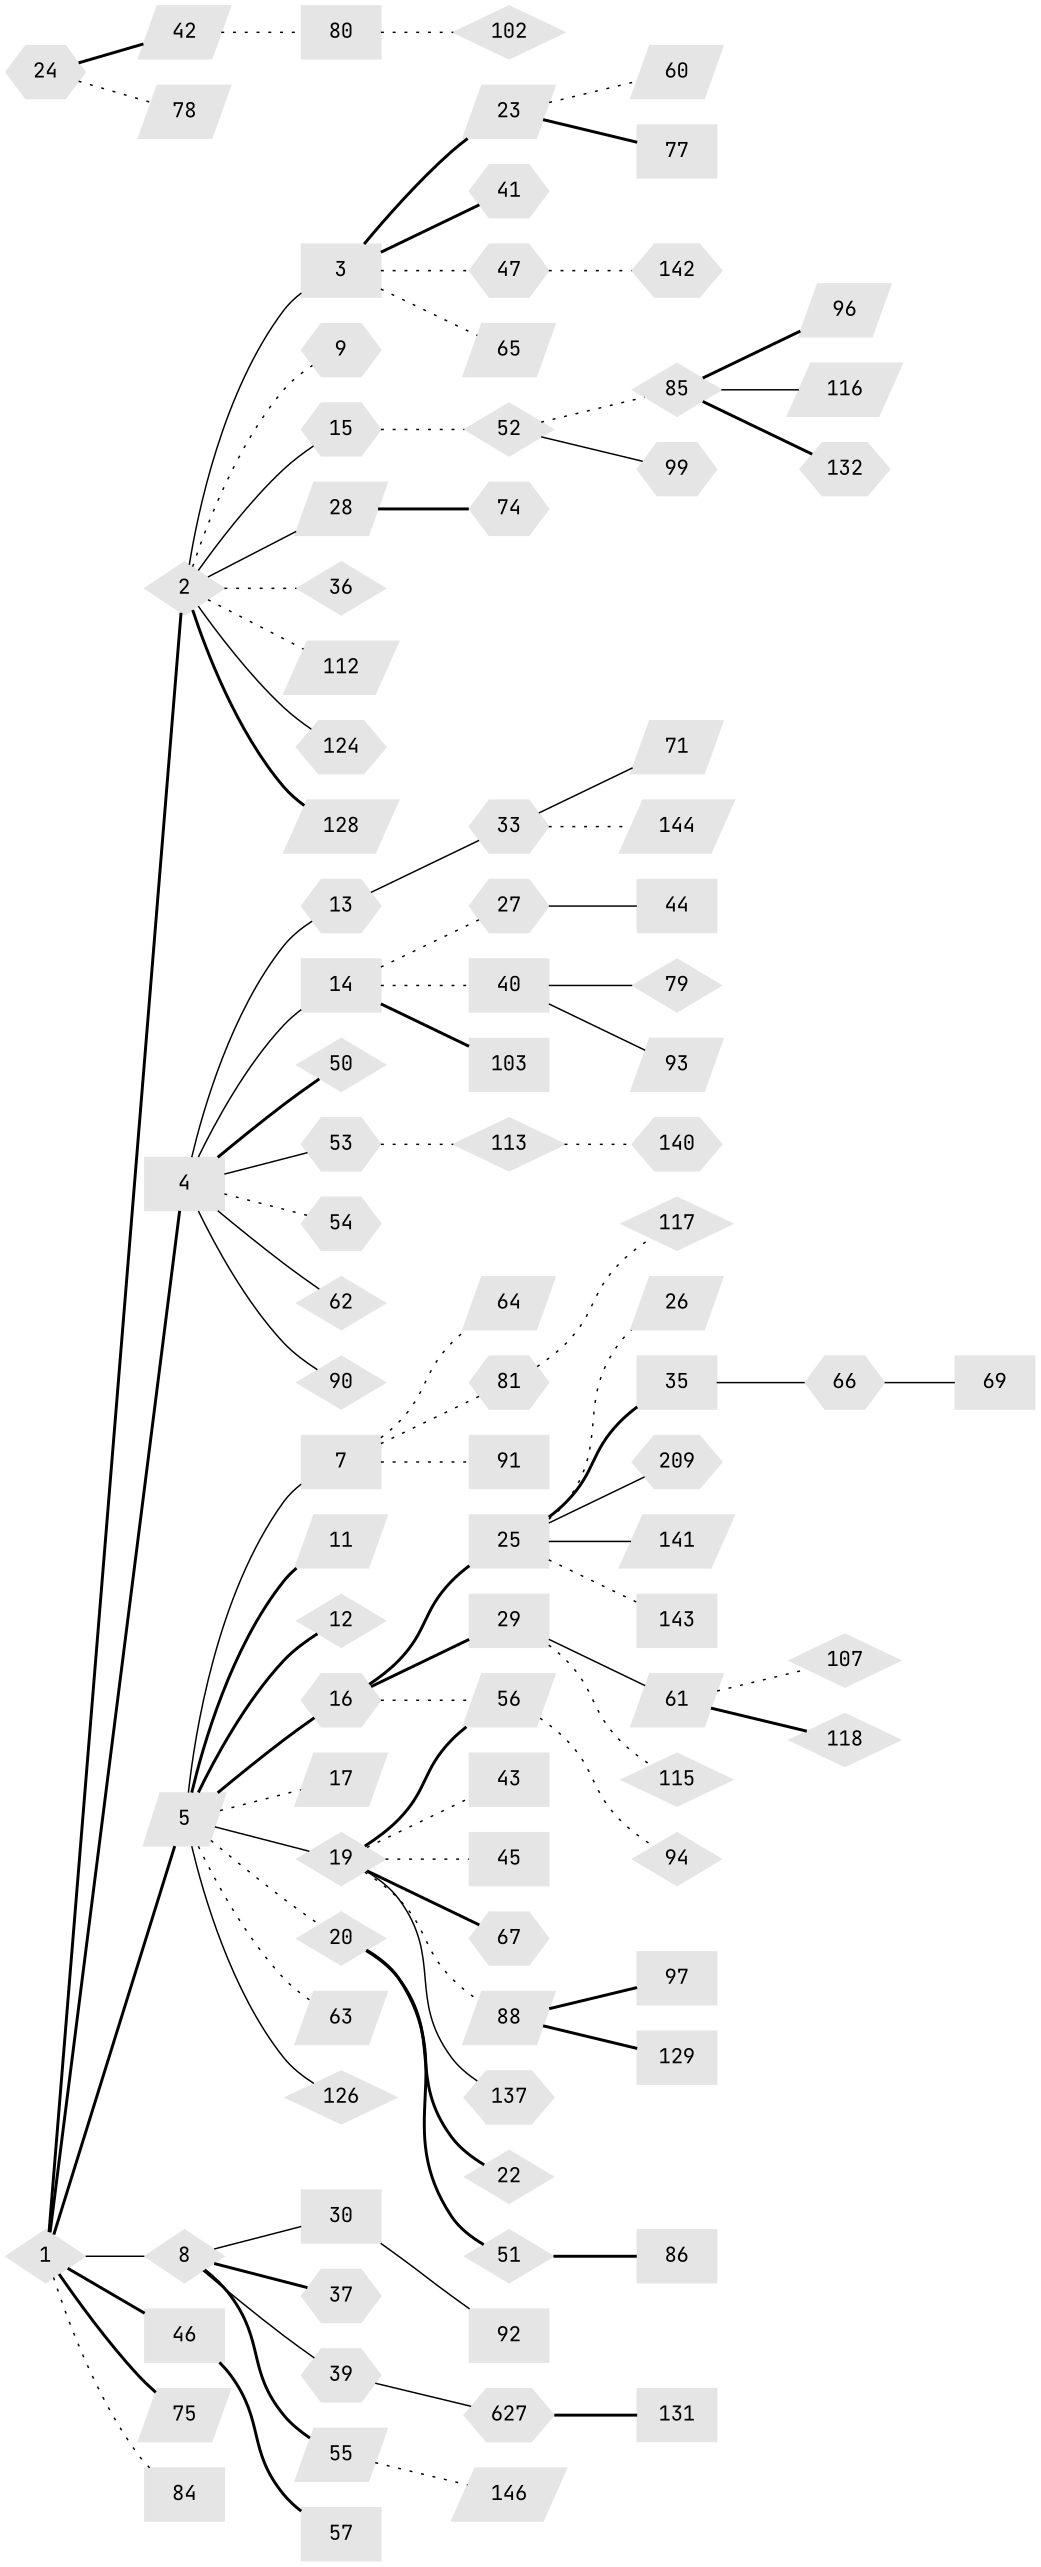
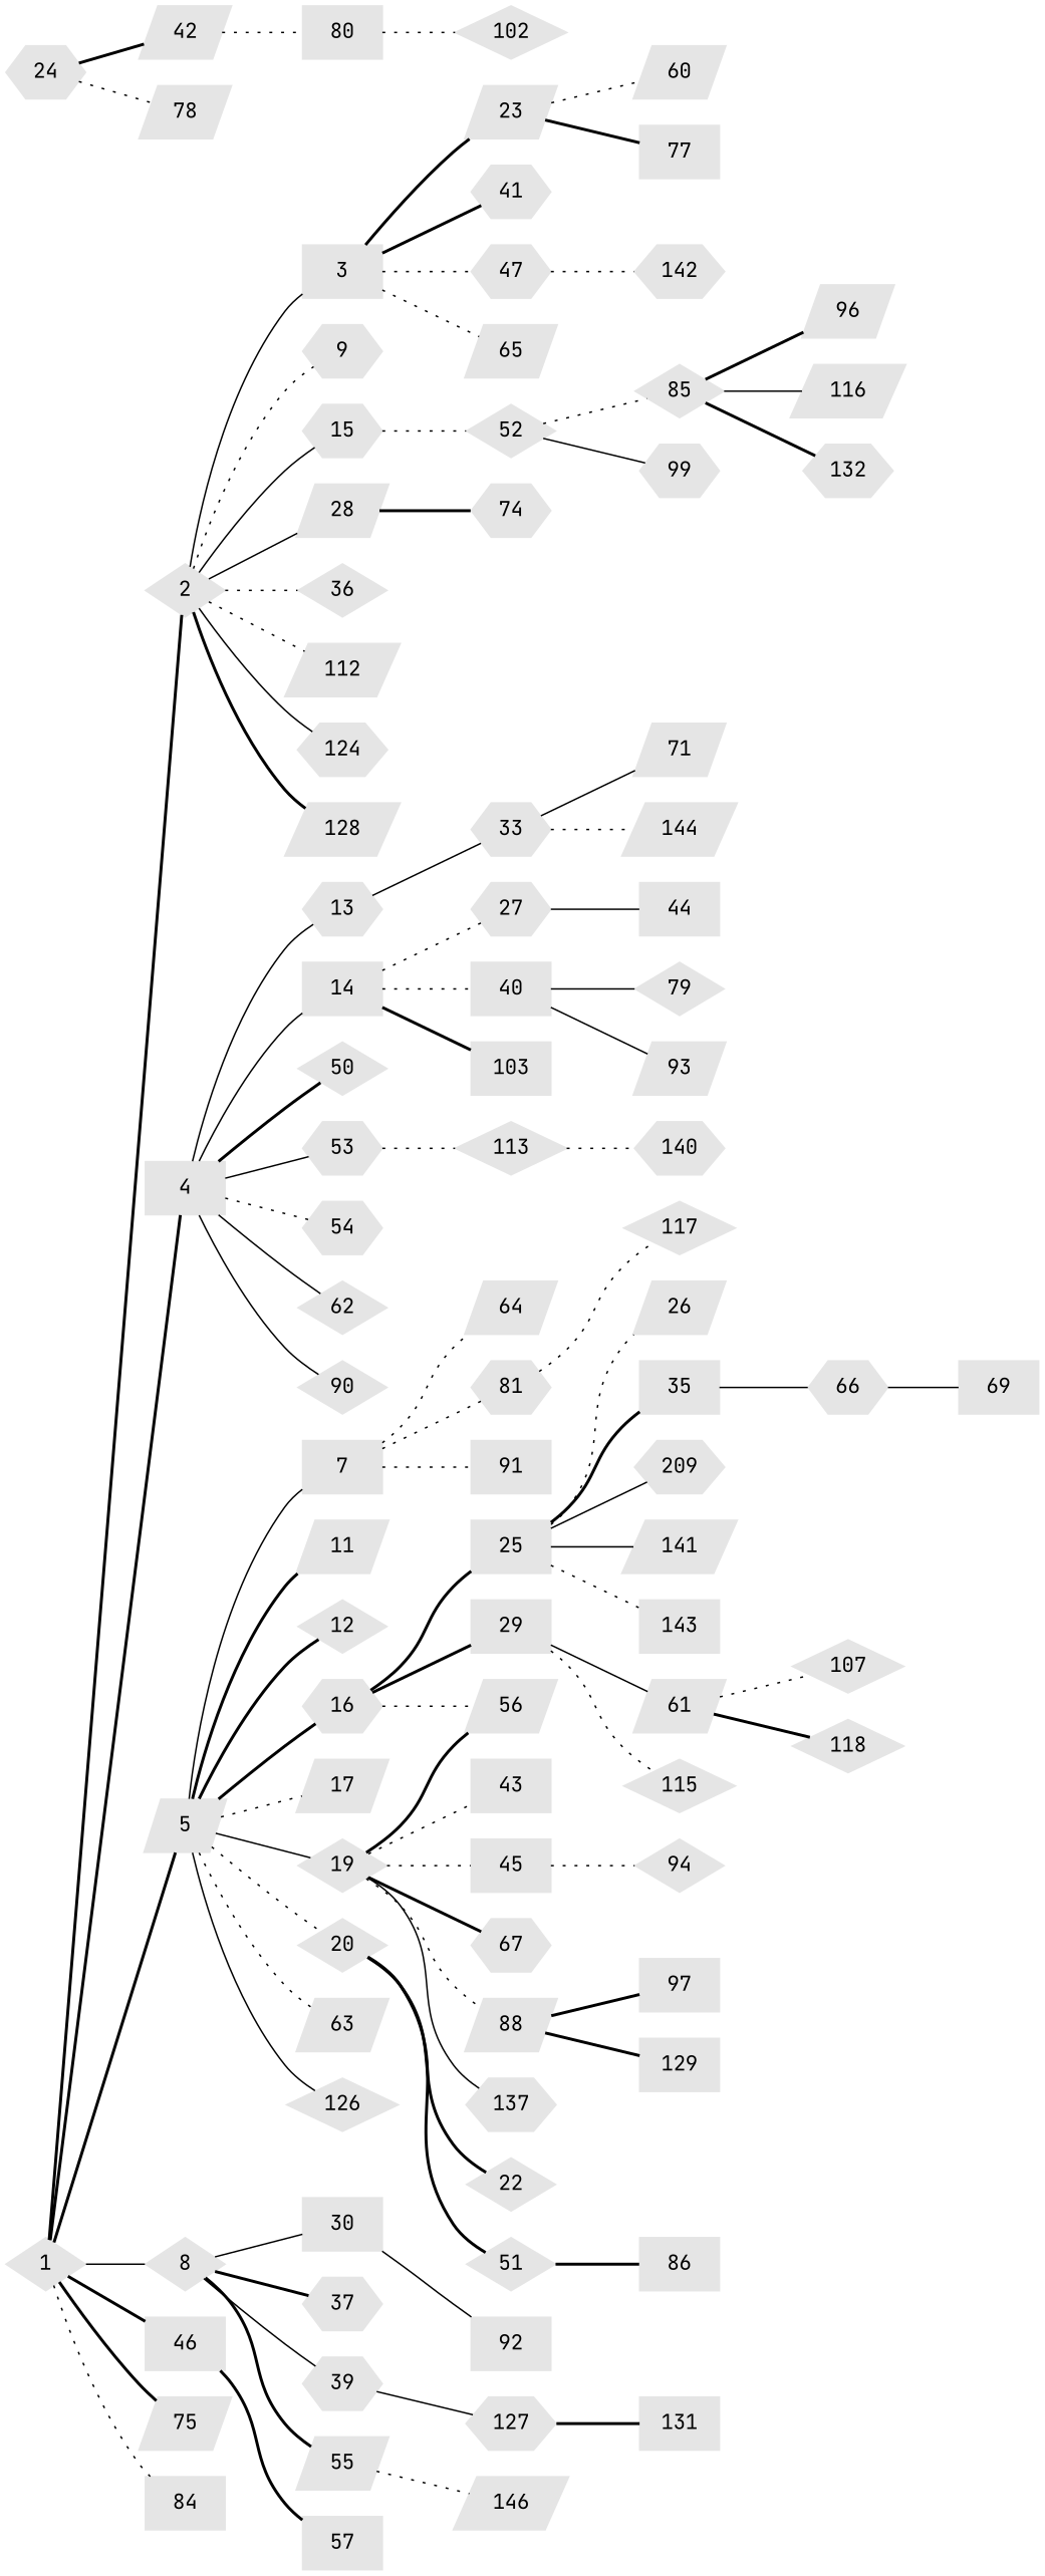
  graph {
    fontname="JetBrains Mono"
    rankdir=LR
    node [color=gray90 fontname="JetBrains Mono" shape=box style=filled]
    edge [fontname="JetBrains Mono" style=dotted]
    1 [shape=diamond super="+59"]
    2 [shape=diamond super="+82"]
    4 [super="+34"]
    5 [shape=parallelogram super="+6"]
    8 [shape=diamond super="+18"]
    46
    75 [shape=parallelogram]
    84 [super="+130"]
    3 [super="+10"]
    9 [shape=hexagon]
    15 [shape=hexagon super="+21"]
    28 [shape=parallelogram super="+139"]
    36 [shape=diamond]
    112 [shape=parallelogram super="+114"]
    124 [shape=hexagon]
    128 [shape=parallelogram super="+135"]
    13 [shape=hexagon]
    14 [super="+83"]
    50 [shape=diamond]
    53 [shape=hexagon]
    54 [shape=hexagon]
    62 [shape=diamond super="+76"]
    90 [shape=diamond]
    7 [super="+49"]
    11 [shape=parallelogram]
    12 [shape=diamond super="+100"]
    16 [shape=hexagon super="+101"]
    17 [shape=parallelogram super="+68"]
    19 [shape=diamond super="+145"]
    20 [shape=diamond super="+31"]
    63 [shape=parallelogram]
    126 [shape=diamond]
    30 [super="+70"]
    37 [shape=hexagon super="+38"]
    39 [shape=hexagon super="+48"]
    55 [shape=parallelogram super="+120"]
    57
    23 [shape=parallelogram super="+104"]
    41 [shape=hexagon]
    47 [shape=hexagon super="+134"]
    65 [shape=parallelogram super="+133"]
    52 [shape=diamond]
    74 [shape=hexagon]
    60 [shape=parallelogram super="+119"]
    77 [super="+111"]
    142 [shape=hexagon]
    33 [shape=hexagon super="+89"]
    27 [shape=hexagon]
    40 [super="+58"]
    103
    113 [shape=diamond super="+121"]
    64 [shape=parallelogram]
    81 [shape=hexagon super="+95"]
    91
    25 [super="+73"]
    29 [super="+32"]
    56 [shape=parallelogram]
    43
    45 [super="+72"]
    67 [shape=hexagon super="+110"]
    88 [shape=parallelogram super="+122"]
    137 [shape=hexagon]
    22 [shape=diamond]
    51 [shape=diamond]
    117 [shape=diamond]
    92
-   127 [shape=hexagon label=627]
+   127 [shape=hexagon]
    146 [shape=parallelogram]
    71 [shape=parallelogram]
    144 [shape=parallelogram]
    44
    79 [shape=diamond super="+138"]
    93 [shape=parallelogram]
    85 [shape=diamond super="+123"]
    99 [shape=hexagon]
    26 [shape=parallelogram]
    35
    n78 [label=209 shape=hexagon]
    141 [shape=parallelogram]
    143
    61 [shape=parallelogram super="+105"]
    115 [shape=diamond]
    24 [shape=hexagon]
    42 [shape=parallelogram]
    78 [shape=parallelogram super="+87"]
    94 [shape=diamond]
    97
    129
    86 [super="+98"]
    80 [super="+108"]
    66 [shape=hexagon super="+106"]
    107 [shape=diamond]
    118 [shape=diamond]
    69 [super="+125"]
    131
    102 [shape=diamond]
    96 [shape=parallelogram]
    116 [shape=parallelogram super="+136"]
    132 [shape=hexagon]
    140 [shape=hexagon]
    1 -- 2 [style=bold]
    1 -- 4 [style=bold]
    1 -- 5 [style=bold]
    1 -- 8 [style=solid]
    1 -- 46 [style=bold]
    1 -- 75 [style=bold]
    1 -- 84
    2 -- 3 [style=solid]
    2 -- 9
    2 -- 15 [style=solid]
    2 -- 28 [style=solid]
    2 -- 36
    2 -- 112
    2 -- 124 [style=solid]
    2 -- 128 [style=bold]
    4 -- 13 [style=solid]
    4 -- 14 [style=solid]
    4 -- 50 [style=bold]
    4 -- 53 [style=solid]
    4 -- 54
    4 -- 62 [style=solid]
    4 -- 90 [style=solid]
    5 -- 7 [style=solid]
    5 -- 11 [style=bold]
    5 -- 12 [style=bold]
    5 -- 16 [style=bold]
    5 -- 17
    5 -- 19 [style=solid]
    5 -- 20
    5 -- 63
    5 -- 126 [style=solid]
    8 -- 30 [style=solid]
    8 -- 37 [style=bold]
    8 -- 39 [style=solid]
    8 -- 55 [style=bold]
    46 -- 57 [style=bold]
    3 -- 23 [style=bold]
    3 -- 41 [style=bold]
    3 -- 47
    3 -- 65
    15 -- 52
    28 -- 74 [style=bold]
    13 -- 33 [style=solid]
    14 -- 27
    14 -- 40
    14 -- 103 [style=bold]
    53 -- 113
    7 -- 64
    7 -- 81
    7 -- 91
    16 -- 25 [style=bold]
    16 -- 29 [style=bold]
    16 -- 56
    19 -- 56 [style=bold]
    19 -- 43
    19 -- 45
    19 -- 67 [style=bold]
    19 -- 88
    19 -- 137 [style=solid]
    20 -- 22 [style=bold]
    20 -- 51 [style=bold]
    30 -- 92 [style=solid]
    39 -- 127 [style=solid]
    55 -- 146
    23 -- 60
    23 -- 77 [style=bold]
    47 -- 142
    52 -- 85
    52 -- 99 [style=solid]
    33 -- 71 [style=solid]
    33 -- 144
    27 -- 44 [style=solid]
    40 -- 79 [style=solid]
    40 -- 93 [style=solid]
    113 -- 140
    81 -- 117
    25 -- 26
    25 -- 35 [style=bold]
    25 -- n78 [style=solid]
    25 -- 141 [style=solid]
    25 -- 143
    29 -- 61 [style=solid]
    29 -- 115
-   56 -- 94
+   45 -- 94
    88 -- 97 [style=bold]
    88 -- 129 [style=bold]
    51 -- 86 [style=bold]
    127 -- 131 [style=bold]
    85 -- 96 [style=bold]
    85 -- 116 [style=solid]
    85 -- 132 [style=bold]
    35 -- 66 [style=solid]
    61 -- 107
    61 -- 118 [style=bold]
    24 -- 42 [style=bold]
    24 -- 78
    42 -- 80
    80 -- 102
    66 -- 69 [style=solid]
  }
